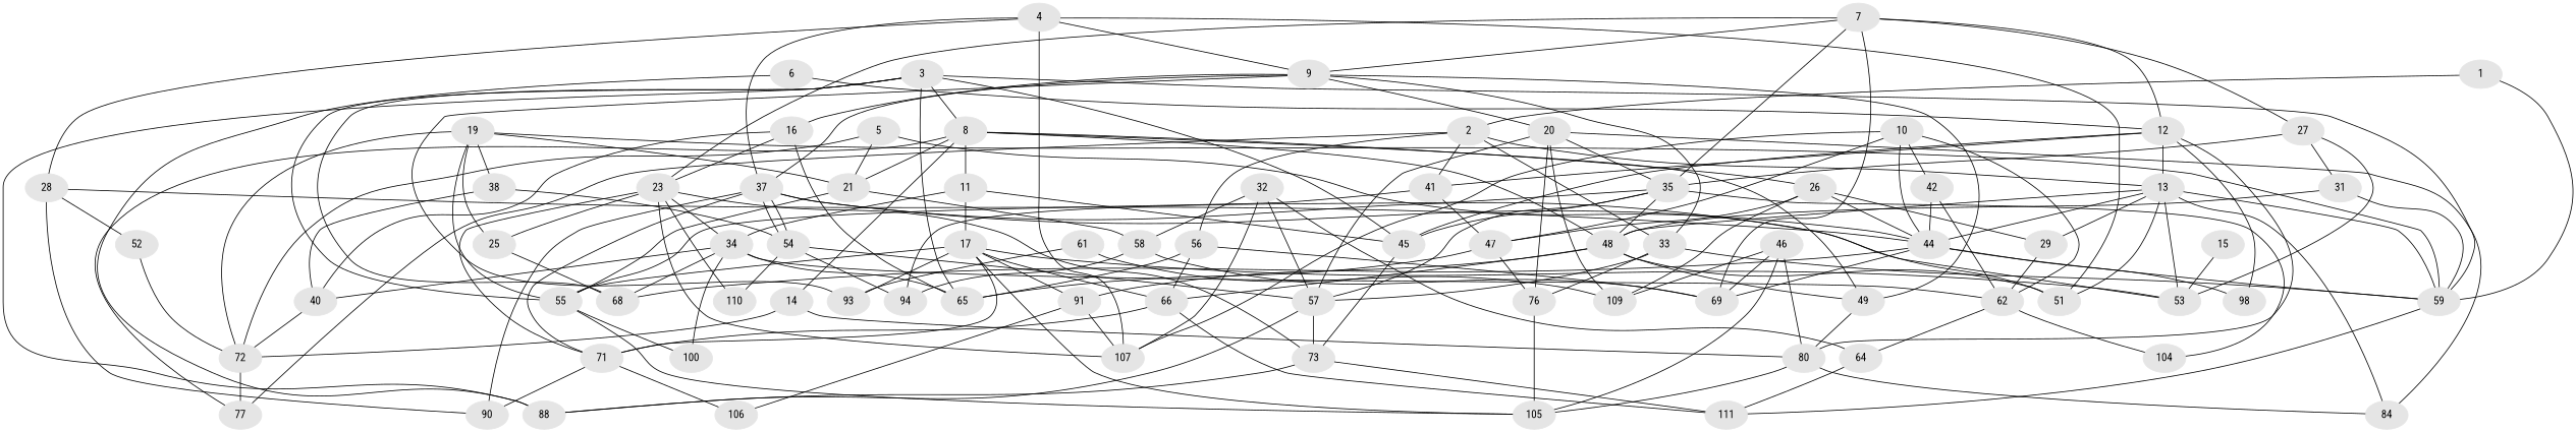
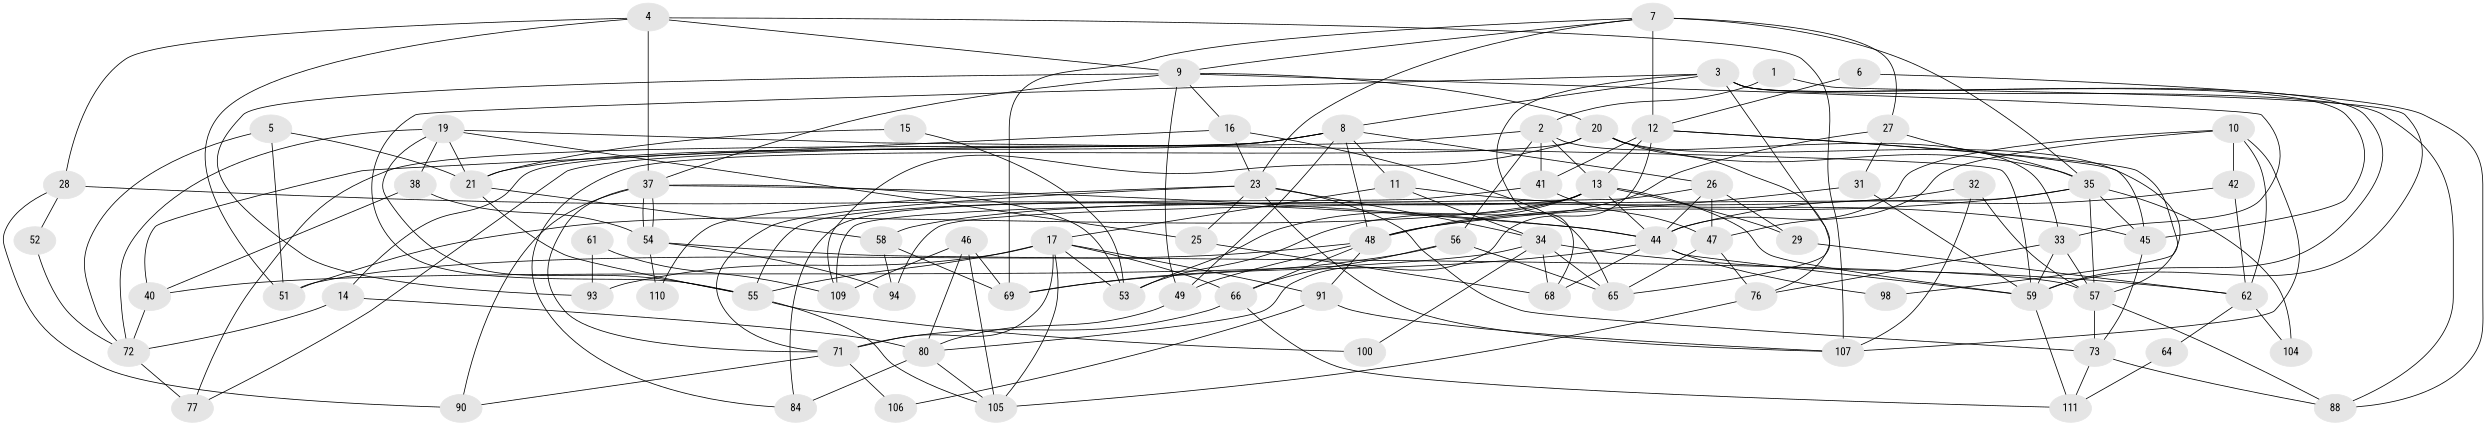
  graph {
    fontname="Roboto Condensed"
    node [color=gray90 fontname="Roboto Condensed" style=filled]
    edge [fontname="Roboto Condensed"]
    2 [super="+18"]
    13 [super="+89"]
    33
    41 [super="+101"]
    56
    77
    1
    59 [super="+113"]
    111
    51
    29
    48 [super="+50"]
    44 [super="+95"]
    53 [super="+85"]
    84
    57 [super="+63"]
    76
    55 [super="+79"]
    47 [super="+86"]
    65
    69 [super="+102"]
    66 [super="+75"]
    3 [super="+87"]
    8 [super="+36"]
    45
    68
    88
    21 [super="+70"]
    11
    14
    26
    49 [super="+78"]
    73
    105
    100
    4 [super="+112"]
    9 [super="+22"]
    28
    37 [super="+74"]
    107
    16 [super="+24"]
    20 [super="+99"]
    93
    52
    90
    71 [super="+97"]
    54
    5 [super="+96"]
    72 [super="+108"]
    58
    12 [super="+83"]
    80 [super="+82"]
    98
    6
    7 [super="+67"]
    23 [super="+43"]
    27 [super="+39"]
    35 [super="+81"]
    34 [super="+92"]
    25
    110
    31
    94
    104
    17 [super="+60"]
    109
    62 [super="+103"]
    91
    40
    10
    42
    64
    15
    106
    19 [super="+30"]
    38
    32
    46
    61
    2 -- 13
    2 -- 33
    2 -- 41
    2 -- 56
    2 -- 77
    13 -- 59
    13 -- 51
    13 -- 29
    13 -- 48
    13 -- 44
    13 -- 53
    13 -- 84
    33 -- 59
    33 -- 57
    33 -- 76
    41 -- 55
    41 -- 47
    56 -- 65
    56 -- 69
    56 -- 66
    1 -- 2
    1 -- 59
    59 -- 111
    29 -- 62
    48 -- 51
    48 -- 66
    48 -- 49
    48 -- 91
    44 -- 59
    44 -- 69
    44 -- 68
    44 -- 98
    57 -- 88
    57 -- 73
    76 -- 105
    55 -- 105
    55 -- 100
    47 -- 76
    47 -- 65
    66 -- 111
    66 -- 71
    3 -- 59
    3 -- 55
    3 -- 65
    3 -- 8
    3 -- 45
    3 -- 68
    3 -- 88
    8 -- 77
    8 -- 48
    8 -- 21
    8 -- 11
    8 -- 14
    8 -- 26
    8 -- 49
    45 -- 73
    21 -- 55
    21 -- 58
    11 -- 45
    11 -- 34
    11 -- 17
    14 -- 72
    14 -- 80
    26 -- 29
    26 -- 44
    26 -- 47
    26 -- 109
    49 -- 80
    73 -- 111
    73 -- 88
    4 -- 51
    4 -- 9
    4 -- 28
    4 -- 37
    4 -- 107
    9 -- 33
    9 -- 49
    9 -- 37
    9 -- 16
    9 -- 20
    9 -- 93
    28 -- 44
    28 -- 52
    28 -- 90
    37 -- 44
    37 -- 53
    37 -- 90
    37 -- 71
    37 -- 54
    37 -- 54
    16 -- 65
    16 -- 23
    16 -- 40
    20 -- 84
    20 -- 57
    20 -- 76
    20 -- 35
    20 -- 109
    52 -- 72
    71 -- 90
    71 -- 106
    54 -- 57
    54 -- 110
    54 -- 94
    5 -- 51 [weight=2]
    5 -- 21
    5 -- 72
    72 -- 77
    58 -- 69
    58 -- 94
    12 -- 13
    12 -- 41
    12 -- 45
    12 -- 80
    12 -- 98
    80 -- 84
    80 -- 105
    6 -- 88
    6 -- 12
    7 -- 69
    7 -- 9
    7 -- 12 [weight=2]
    7 -- 23
    7 -- 27
    7 -- 35
    23 -- 73
    23 -- 107
    23 -- 71
    23 -- 34
    23 -- 25
    23 -- 110
    27 -- 53
    27 -- 35
    27 -- 31
    35 -- 48
    35 -- 57
    35 -- 45
    35 -- 94
    35 -- 104
    34 -- 65
    34 -- 68
    34 -- 100
    34 -- 62
    34 -- 40
    25 -- 68
    31 -- 59
    31 -- 48
    17 -- 53
    17 -- 55
    17 -- 66 [weight=2]
    17 -- 105
    17 -- 93
    17 -- 71
    17 -- 91
    62 -- 104
    62 -- 64
    91 -- 107
    91 -- 106
    40 -- 72
    10 -- 44
    10 -- 47
    10 -- 107
    10 -- 62
    10 -- 42
    42 -- 44
    42 -- 62 [weight=2]
    64 -- 111
    15 -- 53
+   15 -- 21
    19 -- 59
    19 -- 55
    19 -- 21
    19 -- 72
    19 -- 25
    19 -- 38
    38 -- 54
    38 -- 40
    32 -- 57
    32 -- 107
    32 -- 58
-   32 -- 64
    46 -- 69
    46 -- 105
    46 -- 80
    46 -- 109
    61 -- 93
    61 -- 109
  }
